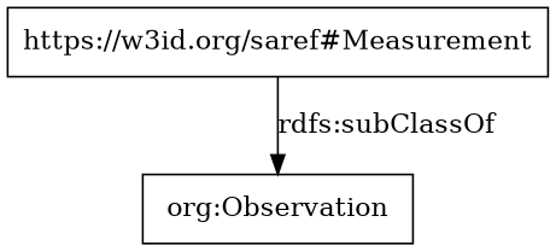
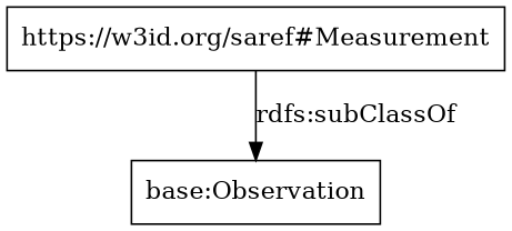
  digraph {
    rankdir=TB
    node [color=black shape=rectangle]
    "https://w3id.org/saref#Measurement"
-   "base:Observation" [label="org:Observation"]
+   "base:Observation"
    "https://w3id.org/saref#Measurement" -> "base:Observation" [label="rdfs:subClassOf"]
  }
